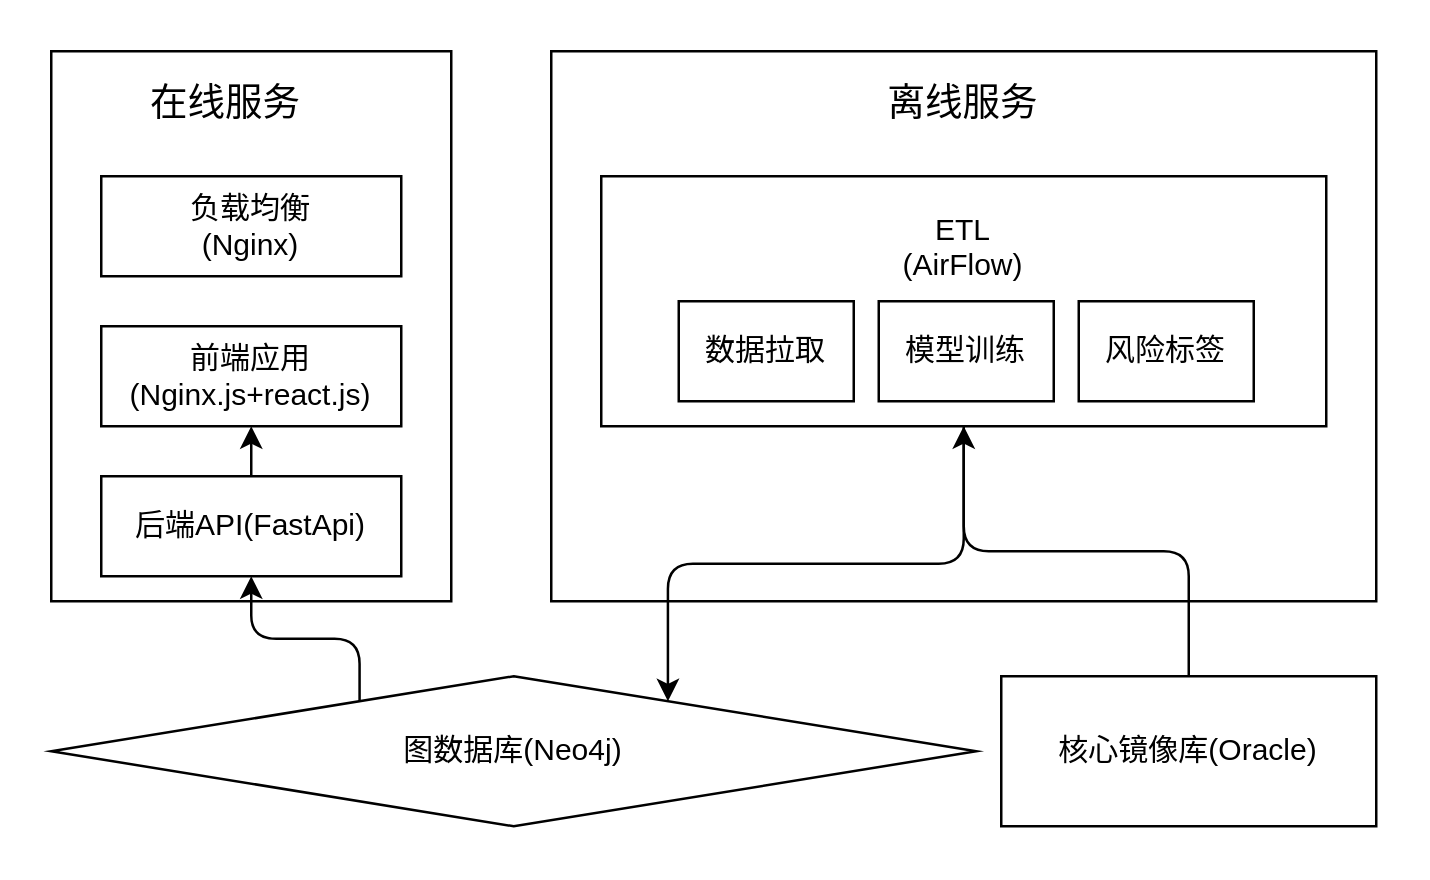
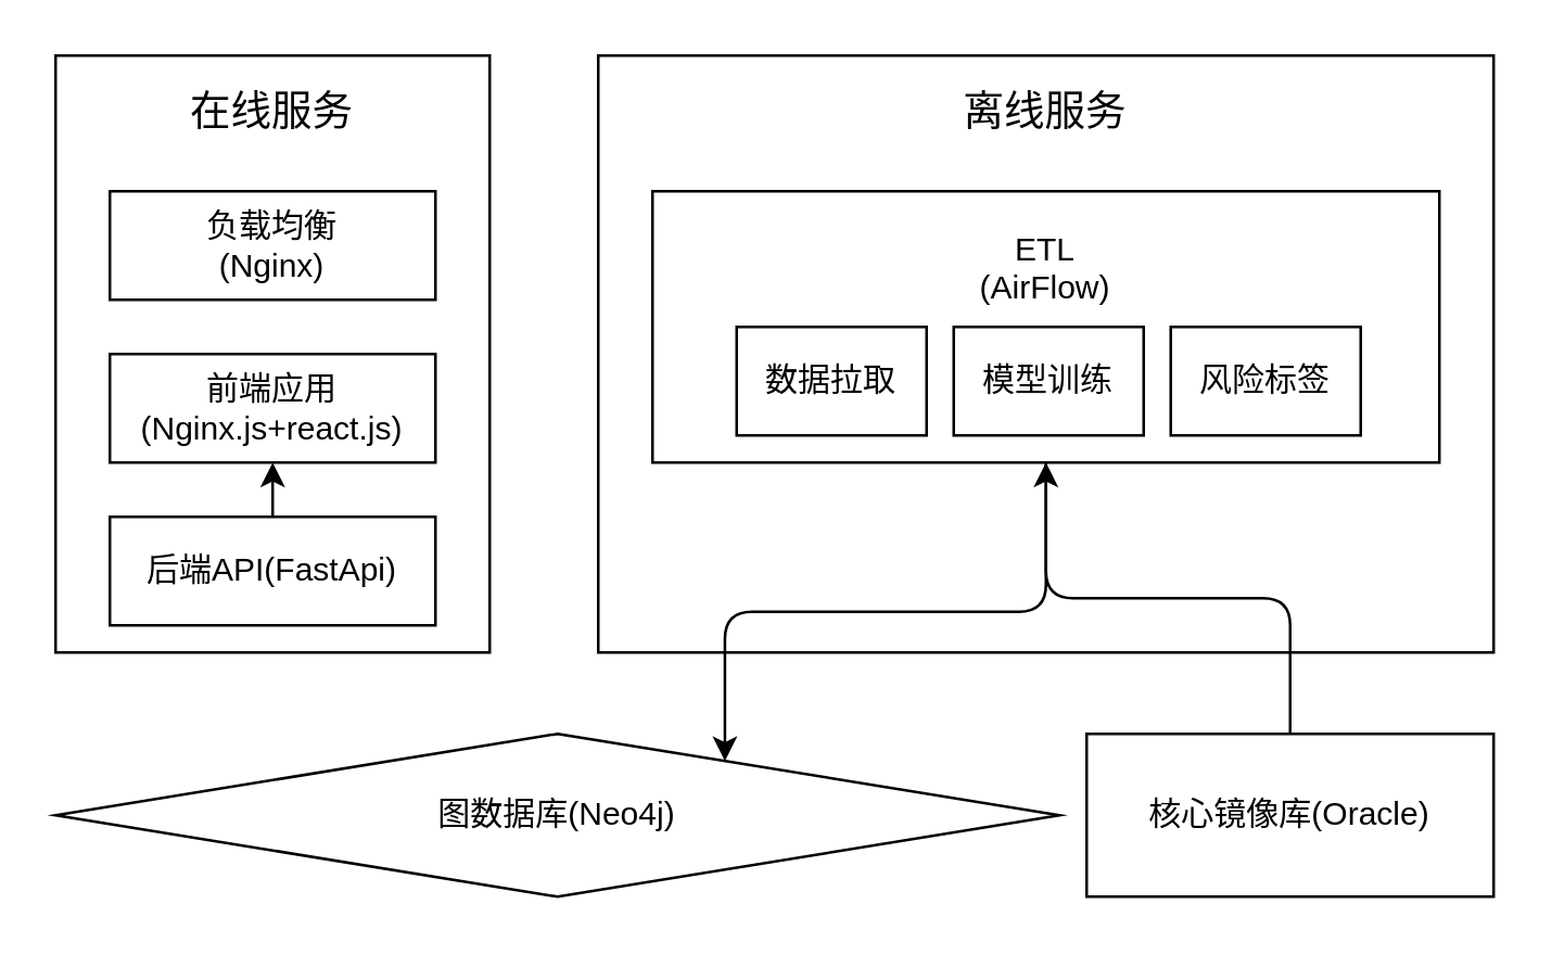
  <mxCell id="0" />
  <mxCell id="1" parent="0" />
  <mxCell id="2" value="" style="rounded=0;whiteSpace=wrap;html=1;" vertex="1" parent="1"><mxGeometry x="20" y="20" width="160" height="220" as="geometry" /></mxCell>
  <mxCell id="3" value="前端应用(Nginx.js+react.js)" style="rounded=0;whiteSpace=wrap;html=1;" vertex="1" parent="1"><mxGeometry x="40" y="130" width="120" height="40" as="geometry" /></mxCell>
  <mxCell id="4" value="后端API(FastApi)" style="rounded=0;whiteSpace=wrap;html=1;" vertex="1" parent="1"><mxGeometry x="40" y="190" width="120" height="40" as="geometry" /></mxCell>
  <mxCell id="5" value="" style="endArrow=classic;html=1;entryX=0.5;entryY=1;entryDx=0;entryDy=0;exitX=0.5;exitY=0;exitDx=0;exitDy=0;" edge="1" parent="1" source="4" target="3"><mxGeometry width="50" height="50" relative="1" as="geometry"><mxPoint x="290" y="300" as="sourcePoint" /><mxPoint x="340" y="250" as="targetPoint" /></mxGeometry></mxCell>
  <mxCell id="6" value="图数据库(Neo4j)" style="rhombus;whiteSpace=wrap;html=1;" vertex="1" parent="1"><mxGeometry x="20" y="270" width="370" height="60" as="geometry" /></mxCell>
- <mxCell id="7" value="&lt;font style=&quot;font-size: 15px&quot;&gt;在线服务&lt;/font&gt;" style="text;html=1;strokeColor=none;fillColor=none;align=center;verticalAlign=middle;whiteSpace=wrap;rounded=0;" vertex="1" parent="1"><mxGeometry x="50" y="30" width="80" height="20" as="geometry" /></mxCell>
+ <mxCell id="7" value="&lt;font style=&quot;font-size: 15px&quot;&gt;在线服务&lt;/font&gt;" style="text;html=1;strokeColor=none;fillColor=none;align=center;verticalAlign=middle;whiteSpace=wrap;rounded=0;" vertex="1" parent="1"><mxGeometry x="60" y="30" width="80" height="20" as="geometry" /></mxCell>
  <mxCell id="8" value="" style="rounded=0;whiteSpace=wrap;html=1;" vertex="1" parent="1"><mxGeometry x="220" y="20" width="330" height="220" as="geometry" /></mxCell>
  <mxCell id="9" value="ETL&lt;br&gt;(AirFlow)&lt;br&gt;&lt;br&gt;&lt;br&gt;&lt;br&gt;" style="rounded=0;whiteSpace=wrap;html=1;" vertex="1" parent="1"><mxGeometry x="240" y="70" width="290" height="100" as="geometry" /></mxCell>
  <mxCell id="10" value="&lt;font style=&quot;font-size: 15px&quot;&gt;离线服务&lt;/font&gt;" style="text;html=1;strokeColor=none;fillColor=none;align=center;verticalAlign=middle;whiteSpace=wrap;rounded=0;" vertex="1" parent="1"><mxGeometry x="345" y="30" width="80" height="20" as="geometry" /></mxCell>
  <mxCell id="11" value="数据拉取" style="rounded=0;whiteSpace=wrap;html=1;" vertex="1" parent="1"><mxGeometry x="271" y="120" width="70" height="40" as="geometry" /></mxCell>
  <mxCell id="12" value="模型训练" style="rounded=0;whiteSpace=wrap;html=1;" vertex="1" parent="1"><mxGeometry x="351" y="120" width="70" height="40" as="geometry" /></mxCell>
  <mxCell id="13" value="风险标签" style="rounded=0;whiteSpace=wrap;html=1;" vertex="1" parent="1"><mxGeometry x="431" y="120" width="70" height="40" as="geometry" /></mxCell>
- <mxCell id="14" value="" style="edgeStyle=elbowEdgeStyle;elbow=vertical;endArrow=classic;html=1;entryX=0.5;entryY=1;entryDx=0;entryDy=0;exitX=0.25;exitY=0;exitDx=0;exitDy=0;" edge="1" parent="1" source="6" target="4"><mxGeometry width="50" height="50" relative="1" as="geometry"><mxPoint x="290" y="250" as="sourcePoint" /><mxPoint x="340" y="200" as="targetPoint" /></mxGeometry></mxCell>
  <mxCell id="15" value="" style="edgeStyle=elbowEdgeStyle;elbow=vertical;endArrow=classic;html=1;exitX=0.5;exitY=1;exitDx=0;exitDy=0;entryX=0.75;entryY=0;entryDx=0;entryDy=0;" edge="1" parent="1" source="9" target="6"><mxGeometry width="50" height="50" relative="1" as="geometry"><mxPoint x="145" y="280" as="sourcePoint" /><mxPoint x="306" y="280" as="targetPoint" /></mxGeometry></mxCell>
  <mxCell id="16" value="核心镜像库(Oracle)" style="rounded=0;whiteSpace=wrap;html=1;" vertex="1" parent="1"><mxGeometry x="400" y="270" width="150" height="60" as="geometry" /></mxCell>
  <mxCell id="17" value="" style="edgeStyle=elbowEdgeStyle;elbow=vertical;endArrow=none;html=1;exitX=0.5;exitY=1;exitDx=0;exitDy=0;entryX=0.5;entryY=0;entryDx=0;entryDy=0;startArrow=classic;startFill=1;endFill=0;" edge="1" parent="1" source="9" target="16"><mxGeometry width="50" height="50" relative="1" as="geometry"><mxPoint x="395" y="180" as="sourcePoint" /><mxPoint x="307.5" y="280" as="targetPoint" /></mxGeometry></mxCell>
  <mxCell id="18" value="负载均衡&lt;br&gt;(Nginx)" style="rounded=0;whiteSpace=wrap;html=1;" vertex="1" parent="1"><mxGeometry x="40" y="70" width="120" height="40" as="geometry" /></mxCell>
